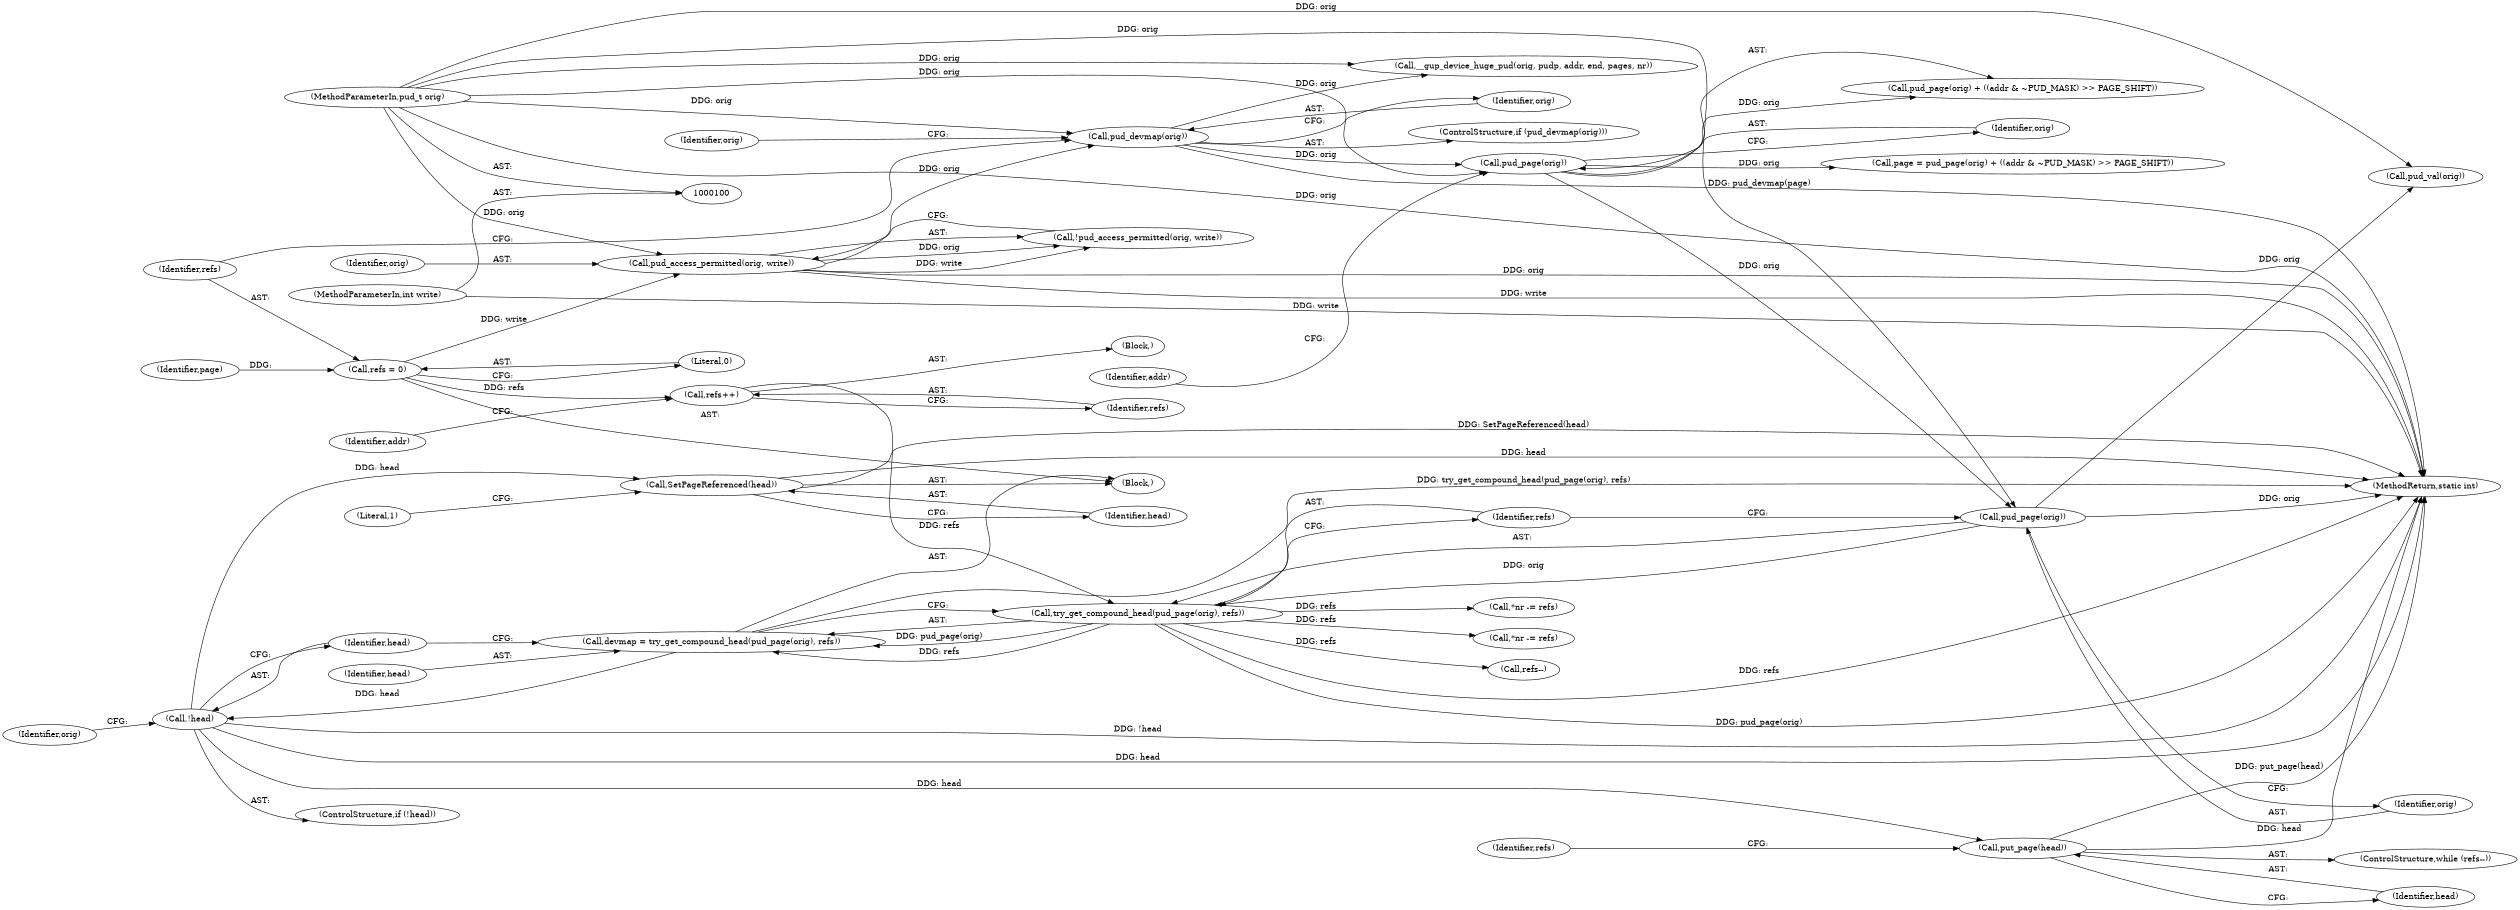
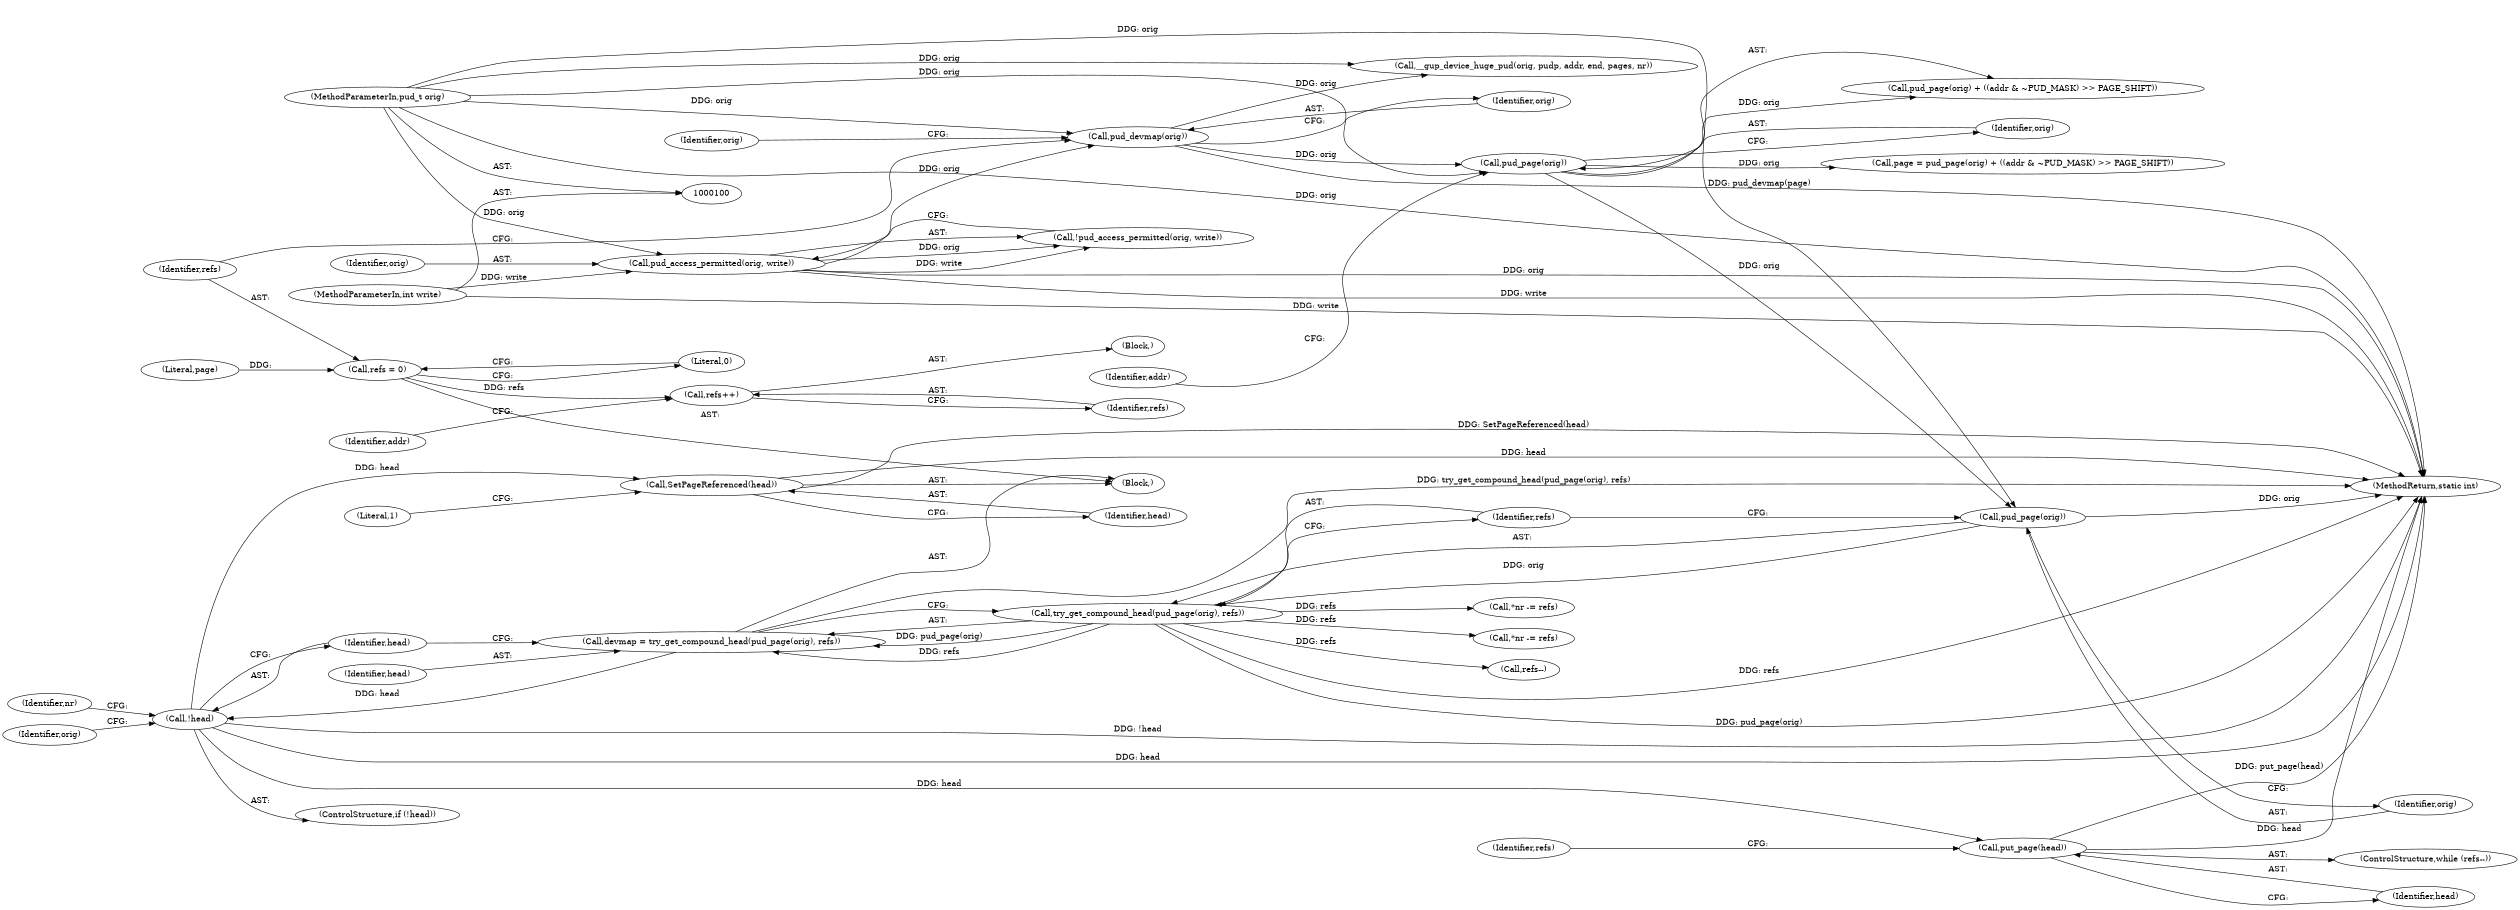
  digraph {
    rankdir=LR
    n1 [label="(Call,!head)"]
    n2 [label="(Call,put_page(head))"]
    n3 [label="(Call,SetPageReferenced(head))"]
    n4 [label="(MethodReturn,static int)"]
    n5 [label="(ControlStructure,if (!head))"]
    n6 [label="(Identifier,head)"]
    n7 [label="(Identifier,head)"]
    n8 [label="(ControlStructure,while (refs--))"]
    n9 [label="(Block,)"]
    n10 [label="(Identifier,head)"]
    n11 [label="(Call,devmap = try_get_compound_head(pud_page(orig), refs))"]
    n12 [label="(Call,try_get_compound_head(pud_page(orig), refs))"]
    n13 [label="(Call,*nr -= refs)"]
    n14 [label="(Call,*nr -= refs)"]
    n15 [label="(Call,refs--)"]
    n16 [label="(Identifier,refs)"]
    n17 [label="(Call,pud_page(orig))"]
-   n18 [label="(Call,pud_val(orig))"]
    n19 [label="(Identifier,orig)"]
    n20 [label="(Call,pud_page(orig))"]
    n21 [label="(Identifier,orig)"]
    n22 [label="(Call,pud_page(orig) + ((addr & ~PUD_MASK) >> PAGE_SHIFT))"]
    n23 [label="(Call,page = pud_page(orig) + ((addr & ~PUD_MASK) >> PAGE_SHIFT))"]
    n24 [label="(Call,pud_devmap(orig))"]
-   n25 [label="(ControlStructure,if (pud_devmap(orig)))"]
    n26 [label="(Identifier,orig)"]
    n27 [label="(Call,__gup_device_huge_pud(orig, pudp, addr, end, pages, nr))"]
    n28 [label="(Call,pud_access_permitted(orig, write))"]
    n29 [label="(Call,!pud_access_permitted(orig, write))"]
    n30 [label="(MethodParameterIn,pud_t orig)"]
    1000100
    n32 [label="(MethodParameterIn,int write)"]
    n33 [label="(Call,refs++)"]
    n34 [label="(Identifier,refs)"]
    n35 [label="(Block,)"]
    n36 [label="(Call,refs = 0)"]
    n37 [label="(Literal,0)"]
    n38 [label="(Identifier,head)"]
    n39 [label="(Identifier,refs)"]
+   n40 [label="(Identifier,nr)"]
    n41 [label="(Literal,1)"]
    n42 [label="(Identifier,addr)"]
    n43 [label="(Identifier,addr)"]
    n44 [label="(Identifier,orig)"]
    n45 [label="(Identifier,refs)"]
    n46 [label="(Identifier,orig)"]
-   n47 [label="(Identifier,page)"]
+   n47 [label="(Literal,page)"]
    n48 [label="(Identifier,orig)"]
    n1 -> n2 [label="DDG: head"]
    n1 -> n3 [label="DDG: head"]
    n1 -> n4 [label="DDG: !head"]
    n1 -> n4 [label="DDG: head"]
    n1 -> n5 [label="AST: "]
    n1 -> n6 [label="CFG: "]
    n2 -> n4 [label="DDG: put_page(head)"]
    n2 -> n4 [label="DDG: head"]
    n2 -> n7 [label="CFG: "]
    n2 -> n8 [label="AST: "]
    n3 -> n4 [label="DDG: SetPageReferenced(head)"]
    n3 -> n4 [label="DDG: head"]
    n3 -> n9 [label="AST: "]
    n3 -> n10 [label="CFG: "]
    n6 -> n1 [label="AST: "]
    n6 -> n11 [label="CFG: "]
    n7 -> n2 [label="AST: "]
    n10 -> n3 [label="AST: "]
    n11 -> n1 [label="DDG: head"]
    n11 -> n4 [label="DDG: try_get_compound_head(pud_page(orig), refs)"]
    n11 -> n9 [label="AST: "]
    n11 -> n12 [label="CFG: "]
    n12 -> n4 [label="DDG: refs"]
    n12 -> n4 [label="DDG: pud_page(orig)"]
    n12 -> n11 [label="AST: "]
    n12 -> n11 [label="DDG: pud_page(orig)"]
    n12 -> n11 [label="DDG: refs"]
    n12 -> n13 [label="DDG: refs"]
    n12 -> n14 [label="DDG: refs"]
    n12 -> n15 [label="DDG: refs"]
    n12 -> n16 [label="CFG: "]
    n16 -> n12 [label="AST: "]
    n16 -> n17 [label="CFG: "]
    n17 -> n4 [label="DDG: orig"]
    n17 -> n12 [label="AST: "]
    n17 -> n12 [label="DDG: orig"]
-   n17 -> n18 [label="DDG: orig"]
    n17 -> n19 [label="CFG: "]
    n19 -> n17 [label="AST: "]
    n20 -> n17 [label="DDG: orig"]
    n20 -> n21 [label="CFG: "]
    n20 -> n22 [label="AST: "]
    n20 -> n22 [label="DDG: orig"]
    n20 -> n23 [label="DDG: orig"]
    n21 -> n20 [label="AST: "]
    n24 -> n4 [label="DDG: pud_devmap(page)"]
    n24 -> n20 [label="DDG: orig"]
-   n24 -> n25 [label="AST: "]
    n24 -> n26 [label="CFG: "]
    n24 -> n27 [label="DDG: orig"]
    n26 -> n24 [label="AST: "]
    n28 -> n4 [label="DDG: orig"]
    n28 -> n4 [label="DDG: write"]
    n28 -> n24 [label="DDG: orig"]
    n28 -> n29 [label="AST: "]
    n28 -> n29 [label="DDG: orig"]
    n28 -> n29 [label="DDG: write"]
    n29 -> n28 [label="CFG: "]
    n30 -> n4 [label="DDG: orig"]
    n30 -> n17 [label="DDG: orig"]
-   n30 -> n18 [label="DDG: orig"]
    n30 -> n20 [label="DDG: orig"]
    n30 -> n24 [label="DDG: orig"]
    n30 -> n27 [label="DDG: orig"]
    n30 -> n28 [label="DDG: orig"]
    n30 -> 1000100 [label="AST: "]
    n32 -> n4 [label="DDG: write"]
-   n36 -> n28 [label="DDG: write"]
+   n32 -> n28 [label="DDG: write"]
    n32 -> 1000100 [label="AST: "]
-   n33 -> n12 [label="DDG: refs"]
    n33 -> n34 [label="CFG: "]
    n33 -> n35 [label="AST: "]
    n34 -> n33 [label="AST: "]
    n36 -> n9 [label="AST: "]
    n36 -> n33 [label="DDG: refs"]
    n36 -> n37 [label="CFG: "]
-   n37 -> n36 [label="AST: "]
+   n37 -> n36 [label="CFG: "]
    n38 -> n11 [label="AST: "]
    n39 -> n2 [label="CFG: "]
+   n40 -> n1 [label="CFG: "]
    n41 -> n3 [label="CFG: "]
    n42 -> n20 [label="CFG: "]
    n43 -> n33 [label="CFG: "]
    n44 -> n24 [label="CFG: "]
    n45 -> n24 [label="CFG: "]
    n45 -> n36 [label="AST: "]
    n46 -> n28 [label="AST: "]
    n47 -> n36 [label="DDG: "]
    n48 -> n1 [label="CFG: "]
  }
